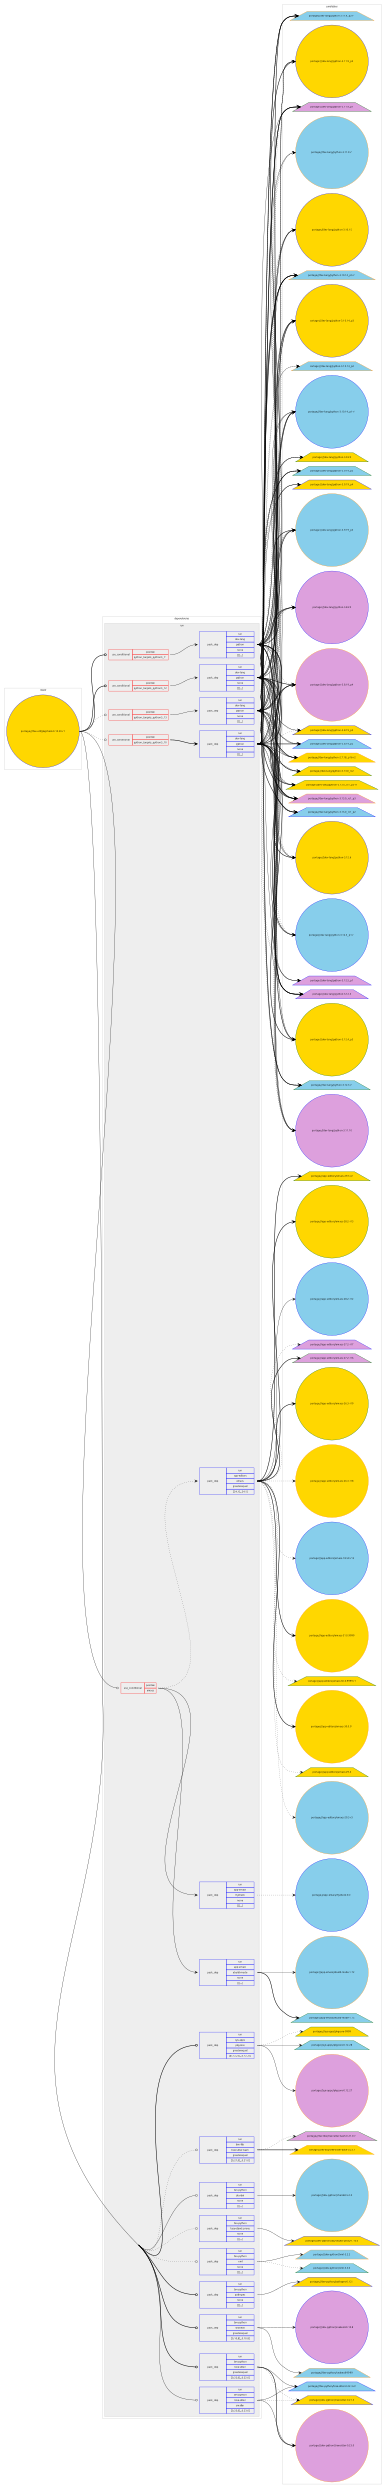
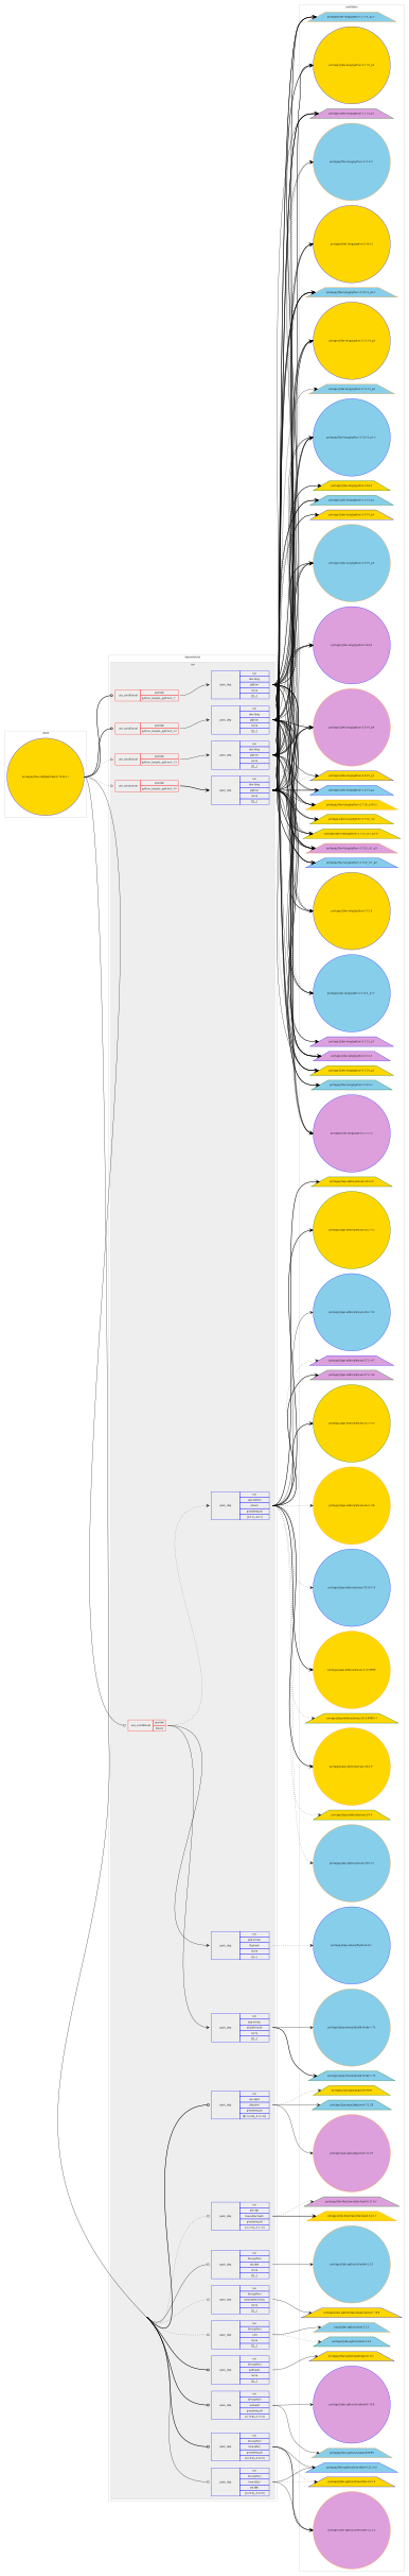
  digraph {
    compound=true
    concentrate=true
    fontname=Ubuntu
    fontsize=10
    newrank=true
    rankdir=LR
    ranksep=1.5
    node [color=blue fillcolor=gold fontname=Ubuntu fontsize=10 shape=trapezium style=filled]
    edge [arrowhead=vee fontname=Ubuntu headport=w style=solid tailport=e weight=100]
    n1 [label="portage://dev-util/pkgcheck-0.10.30-r1" shape=circle width=4]
    n2 [label=<<TABLE BORDER="0" CELLBORDER="1" CELLSPACING="0" CELLPADDING="4" WIDTH="220"><TR><TD ROWSPAN="6" CELLPADDING="30">pack_dep</TD></TR><TR><TD WIDTH="110">run</TD></TR><TR><TD>app-editors</TD></TR><TR><TD>emacs</TD></TR><TR><TD>greaterequal</TD></TR><TR><TD>[[24,1],,,24.1]</TD></TR></TABLE>> shape=none fillcolor="" style=""]
    n3 [label=<<TABLE BORDER="0" CELLBORDER="1" CELLSPACING="0" CELLPADDING="4" WIDTH="220"><TR><TD ROWSPAN="6" CELLPADDING="30">pack_dep</TD></TR><TR><TD WIDTH="110">run</TD></TR><TR><TD>app-emacs</TD></TR><TR><TD>ebuild-mode</TD></TR><TR><TD>none</TD></TR><TR><TD>[[],,,,]</TD></TR></TABLE>> shape=none fillcolor="" style=""]
    n4 [label=<<TABLE BORDER="0" CELLBORDER="1" CELLSPACING="0" CELLPADDING="4" WIDTH="220"><TR><TD ROWSPAN="6" CELLPADDING="30">pack_dep</TD></TR><TR><TD WIDTH="110">run</TD></TR><TR><TD>app-emacs</TD></TR><TR><TD>flycheck</TD></TR><TR><TD>none</TD></TR><TR><TD>[[],,,,]</TD></TR></TABLE>> shape=none fillcolor="" style=""]
    n5 [color=red label=<<TABLE BORDER="0" CELLBORDER="1" CELLSPACING="0" CELLPADDING="4"><TR><TD ROWSPAN="3" CELLPADDING="10">use_conditional</TD></TR><TR><TD>positive</TD></TR><TR><TD>emacs</TD></TR></TABLE>> shape=none fillcolor="" style=""]
    n6 [label=<<TABLE BORDER="0" CELLBORDER="1" CELLSPACING="0" CELLPADDING="4" WIDTH="220"><TR><TD ROWSPAN="6" CELLPADDING="30">pack_dep</TD></TR><TR><TD WIDTH="110">run</TD></TR><TR><TD>dev-lang</TD></TR><TR><TD>python</TD></TR><TR><TD>none</TD></TR><TR><TD>[[],,,,]</TD></TR></TABLE>> shape=none fillcolor="" style=""]
    n7 [color=red label=<<TABLE BORDER="0" CELLBORDER="1" CELLSPACING="0" CELLPADDING="4"><TR><TD ROWSPAN="3" CELLPADDING="10">use_conditional</TD></TR><TR><TD>positive</TD></TR><TR><TD>python_targets_python3_10</TD></TR></TABLE>> shape=none fillcolor="" style=""]
    n8 [label=<<TABLE BORDER="0" CELLBORDER="1" CELLSPACING="0" CELLPADDING="4" WIDTH="220"><TR><TD ROWSPAN="6" CELLPADDING="30">pack_dep</TD></TR><TR><TD WIDTH="110">run</TD></TR><TR><TD>dev-lang</TD></TR><TR><TD>python</TD></TR><TR><TD>none</TD></TR><TR><TD>[[],,,,]</TD></TR></TABLE>> shape=none fillcolor="" style=""]
    n9 [color=red label=<<TABLE BORDER="0" CELLBORDER="1" CELLSPACING="0" CELLPADDING="4"><TR><TD ROWSPAN="3" CELLPADDING="10">use_conditional</TD></TR><TR><TD>positive</TD></TR><TR><TD>python_targets_python3_11</TD></TR></TABLE>> shape=none fillcolor="" style=""]
    n10 [label=<<TABLE BORDER="0" CELLBORDER="1" CELLSPACING="0" CELLPADDING="4" WIDTH="220"><TR><TD ROWSPAN="6" CELLPADDING="30">pack_dep</TD></TR><TR><TD WIDTH="110">run</TD></TR><TR><TD>dev-lang</TD></TR><TR><TD>python</TD></TR><TR><TD>none</TD></TR><TR><TD>[[],,,,]</TD></TR></TABLE>> shape=none fillcolor="" style=""]
    n11 [color=red label=<<TABLE BORDER="0" CELLBORDER="1" CELLSPACING="0" CELLPADDING="4"><TR><TD ROWSPAN="3" CELLPADDING="10">use_conditional</TD></TR><TR><TD>positive</TD></TR><TR><TD>python_targets_python3_12</TD></TR></TABLE>> shape=none fillcolor="" style=""]
    n12 [label=<<TABLE BORDER="0" CELLBORDER="1" CELLSPACING="0" CELLPADDING="4" WIDTH="220"><TR><TD ROWSPAN="6" CELLPADDING="30">pack_dep</TD></TR><TR><TD WIDTH="110">run</TD></TR><TR><TD>dev-lang</TD></TR><TR><TD>python</TD></TR><TR><TD>none</TD></TR><TR><TD>[[],,,,]</TD></TR></TABLE>> shape=none fillcolor="" style=""]
    n13 [color=red label=<<TABLE BORDER="0" CELLBORDER="1" CELLSPACING="0" CELLPADDING="4"><TR><TD ROWSPAN="3" CELLPADDING="10">use_conditional</TD></TR><TR><TD>positive</TD></TR><TR><TD>python_targets_python3_13</TD></TR></TABLE>> shape=none fillcolor="" style=""]
    n14 [label=<<TABLE BORDER="0" CELLBORDER="1" CELLSPACING="0" CELLPADDING="4" WIDTH="220"><TR><TD ROWSPAN="6" CELLPADDING="30">pack_dep</TD></TR><TR><TD WIDTH="110">run</TD></TR><TR><TD>dev-libs</TD></TR><TR><TD>tree-sitter-bash</TD></TR><TR><TD>greaterequal</TD></TR><TR><TD>[[0,21,0],,,0.21.0]</TD></TR></TABLE>> shape=none fillcolor="" style=""]
    n15 [label=<<TABLE BORDER="0" CELLBORDER="1" CELLSPACING="0" CELLPADDING="4" WIDTH="220"><TR><TD ROWSPAN="6" CELLPADDING="30">pack_dep</TD></TR><TR><TD WIDTH="110">run</TD></TR><TR><TD>dev-python</TD></TR><TR><TD>chardet</TD></TR><TR><TD>none</TD></TR><TR><TD>[[],,,,]</TD></TR></TABLE>> shape=none fillcolor="" style=""]
    n16 [label=<<TABLE BORDER="0" CELLBORDER="1" CELLSPACING="0" CELLPADDING="4" WIDTH="220"><TR><TD ROWSPAN="6" CELLPADDING="30">pack_dep</TD></TR><TR><TD WIDTH="110">run</TD></TR><TR><TD>dev-python</TD></TR><TR><TD>lazy-object-proxy</TD></TR><TR><TD>none</TD></TR><TR><TD>[[],,,,]</TD></TR></TABLE>> shape=none fillcolor="" style=""]
    n17 [label=<<TABLE BORDER="0" CELLBORDER="1" CELLSPACING="0" CELLPADDING="4" WIDTH="220"><TR><TD ROWSPAN="6" CELLPADDING="30">pack_dep</TD></TR><TR><TD WIDTH="110">run</TD></TR><TR><TD>dev-python</TD></TR><TR><TD>lxml</TD></TR><TR><TD>none</TD></TR><TR><TD>[[],,,,]</TD></TR></TABLE>> shape=none fillcolor="" style=""]
    n18 [label=<<TABLE BORDER="0" CELLBORDER="1" CELLSPACING="0" CELLPADDING="4" WIDTH="220"><TR><TD ROWSPAN="6" CELLPADDING="30">pack_dep</TD></TR><TR><TD WIDTH="110">run</TD></TR><TR><TD>dev-python</TD></TR><TR><TD>pathspec</TD></TR><TR><TD>none</TD></TR><TR><TD>[[],,,,]</TD></TR></TABLE>> shape=none fillcolor="" style=""]
    n19 [label=<<TABLE BORDER="0" CELLBORDER="1" CELLSPACING="0" CELLPADDING="4" WIDTH="220"><TR><TD ROWSPAN="6" CELLPADDING="30">pack_dep</TD></TR><TR><TD WIDTH="110">run</TD></TR><TR><TD>dev-python</TD></TR><TR><TD>snakeoil</TD></TR><TR><TD>greaterequal</TD></TR><TR><TD>[[0,10,8],,,0.10.8]</TD></TR></TABLE>> shape=none fillcolor="" style=""]
    n20 [label=<<TABLE BORDER="0" CELLBORDER="1" CELLSPACING="0" CELLPADDING="4" WIDTH="220"><TR><TD ROWSPAN="6" CELLPADDING="30">pack_dep</TD></TR><TR><TD WIDTH="110">run</TD></TR><TR><TD>dev-python</TD></TR><TR><TD>tree-sitter</TD></TR><TR><TD>greaterequal</TD></TR><TR><TD>[[0,22,0],,,0.22.0]</TD></TR></TABLE>> shape=none fillcolor="" style=""]
    n21 [label=<<TABLE BORDER="0" CELLBORDER="1" CELLSPACING="0" CELLPADDING="4" WIDTH="220"><TR><TD ROWSPAN="6" CELLPADDING="30">pack_dep</TD></TR><TR><TD WIDTH="110">run</TD></TR><TR><TD>dev-python</TD></TR><TR><TD>tree-sitter</TD></TR><TR><TD>smaller</TD></TR><TR><TD>[[0,23,0],,,0.23.0]</TD></TR></TABLE>> shape=none fillcolor="" style=""]
    n22 [label=<<TABLE BORDER="0" CELLBORDER="1" CELLSPACING="0" CELLPADDING="4" WIDTH="220"><TR><TD ROWSPAN="6" CELLPADDING="30">pack_dep</TD></TR><TR><TD WIDTH="110">run</TD></TR><TR><TD>sys-apps</TD></TR><TR><TD>pkgcore</TD></TR><TR><TD>greaterequal</TD></TR><TR><TD>[[0,12,25],,,0.12.25]</TD></TR></TABLE>> shape=none fillcolor="" style=""]
    n23 [color=darkorange label="portage://app-editors/emacs-31.0.9999" shape=circle width=4]
    n24 [color=darkgreen label="portage://app-editors/emacs-30.0.9999-r1" width=4]
    n25 [color=darkorange label="portage://app-editors/emacs-30.0.91" shape=circle width=4]
    n26 [color=darkgreen label="portage://app-editors/emacs-29.4" width=4]
    n27 [color=darkorange fillcolor=skyblue label="portage://app-editors/emacs-29.3-r3" shape=circle width=4]
    n28 [color=darkgreen label="portage://app-editors/emacs-29.3-r2" width=4]
    n29 [color=darkgreen label="portage://app-editors/emacs-28.2-r13" shape=circle width=4]
    n30 [fillcolor=skyblue label="portage://app-editors/emacs-28.2-r12" shape=circle width=4]
    n31 [fillcolor=plum label="portage://app-editors/emacs-27.2-r17" width=4]
    n32 [color=darkgreen fillcolor=plum label="portage://app-editors/emacs-27.2-r16" width=4]
    n33 [color=darkgreen label="portage://app-editors/emacs-26.3-r19" shape=circle width=4]
    n34 [color=darkorange label="portage://app-editors/emacs-26.3-r18" shape=circle width=4]
    n35 [fillcolor=skyblue label="portage://app-editors/emacs-18.59-r15" shape=circle width=4]
    n36 [color=darkgreen fillcolor=skyblue label="portage://app-emacs/ebuild-mode-1.75" width=4]
    n37 [color=darkorange fillcolor=skyblue label="portage://app-emacs/ebuild-mode-1.72" shape=circle width=4]
    n38 [fillcolor=skyblue label="portage://app-emacs/flycheck-34.1" shape=circle width=4]
    n39 [color=darkgreen label="portage://dev-lang/python-3.13.0_rc2" width=4]
    n40 [color=darkgreen label="portage://dev-lang/python-3.13.0_rc1_p3-r1" width=4]
    n41 [color=darkorange fillcolor=plum label="portage://dev-lang/python-3.13.0_rc1_p3" width=4]
    n42 [fillcolor=skyblue label="portage://dev-lang/python-3.13.0_rc1_p2" width=4]
    n43 [label="portage://dev-lang/python-3.12.6" shape=circle width=4]
    n44 [fillcolor=skyblue label="portage://dev-lang/python-3.12.5_p1-r1" shape=circle width=4]
    n45 [fillcolor=plum label="portage://dev-lang/python-3.12.5_p1" width=4]
    n46 [fillcolor=plum label="portage://dev-lang/python-3.12.5" width=4]
-   n47 [color=darkgreen label="portage://dev-lang/python-3.12.4_p3" shape=circle width=4]
+   n47 [color=darkgreen label="portage://dev-lang/python-3.12.4_p3" width=4]
    n48 [color=darkgreen fillcolor=skyblue label="portage://dev-lang/python-3.12.3-r1" width=4]
    n49 [fillcolor=plum label="portage://dev-lang/python-3.11.10" shape=circle width=4]
    n50 [color=darkorange fillcolor=skyblue label="portage://dev-lang/python-3.11.9_p2-r1" width=4]
    n51 [label="portage://dev-lang/python-3.11.9_p2" shape=circle width=4]
    n52 [color=darkgreen fillcolor=plum label="portage://dev-lang/python-3.11.9_p1" width=4]
    n53 [color=darkorange fillcolor=skyblue label="portage://dev-lang/python-3.11.9-r1" shape=circle width=4]
    n54 [label="portage://dev-lang/python-3.10.15" shape=circle width=4]
    n55 [color=darkorange fillcolor=skyblue label="portage://dev-lang/python-3.10.14_p3-r1" width=4]
    n56 [label="portage://dev-lang/python-3.10.14_p3" shape=circle width=4]
    n57 [color=darkorange fillcolor=skyblue label="portage://dev-lang/python-3.10.14_p2" width=4]
    n58 [fillcolor=skyblue label="portage://dev-lang/python-3.10.14_p1-r1" shape=circle width=4]
    n59 [color=darkgreen label="portage://dev-lang/python-3.9.20" width=4]
    n60 [color=darkgreen fillcolor=skyblue label="portage://dev-lang/python-3.9.19_p5" width=4]
    n61 [label="portage://dev-lang/python-3.9.19_p4" width=4]
    n62 [color=darkorange fillcolor=skyblue label="portage://dev-lang/python-3.9.19_p3" shape=circle width=4]
    n63 [fillcolor=plum label="portage://dev-lang/python-3.8.20" shape=circle width=4]
    n64 [color=darkorange fillcolor=plum label="portage://dev-lang/python-3.8.19_p4" shape=circle width=4]
    n65 [label="portage://dev-lang/python-3.8.19_p3" width=4]
    n66 [fillcolor=skyblue label="portage://dev-lang/python-3.8.19_p2" width=4]
    n67 [color=darkorange label="portage://dev-lang/python-2.7.18_p16-r2" width=4]
    n68 [color=darkorange label="portage://dev-libs/tree-sitter-bash-0.23.1" width=4]
    n69 [color=darkgreen fillcolor=plum label="portage://dev-libs/tree-sitter-bash-0.21.0-r1" width=4]
    n70 [color=darkorange fillcolor=skyblue label="portage://dev-python/chardet-5.2.0" shape=circle width=4]
    n71 [label="portage://dev-python/lazy-object-proxy-1.10.0" width=4]
    n72 [color=darkgreen fillcolor=skyblue label="portage://dev-python/lxml-5.3.0" width=4]
-   n73 [color=darkorange fillcolor=skyblue label="portage://dev-python/lxml-5.2.2" width=4]
+   n73 [color=darkorange fillcolor=skyblue label="lang://dev-python/lxml-5.2.2" width=4]
    n74 [label="portage://dev-python/pathspec-0.12.1" width=4]
    n75 [color=darkorange fillcolor=skyblue label="portage://dev-python/snakeoil-9999" width=4]
    n76 [fillcolor=plum label="portage://dev-python/snakeoil-0.10.8" shape=circle width=4]
    n77 [color=darkorange fillcolor=plum label="portage://dev-python/tree-sitter-0.23.0" shape=circle width=4]
    n78 [fillcolor=skyblue label="portage://dev-python/tree-sitter-0.22.3-r2" width=4]
    n79 [label="portage://dev-python/tree-sitter-0.21.3" width=4]
    n80 [color=darkgreen label="portage://sys-apps/pkgcore-9999" width=4]
    n81 [color=darkgreen fillcolor=skyblue label="portage://sys-apps/pkgcore-0.12.28" width=4]
    n82 [color=darkorange fillcolor=plum label="portage://sys-apps/pkgcore-0.12.27" shape=circle width=4]
    subgraph cluster_1 {
      color=gray
      label=<<i>dependencies</i>>
      subgraph cluster_2 {
        color=gray
        fillcolor="#eeeeee"
        label=<<i>compile</i>>
        style=filled
      }
      subgraph cluster_3 {
        color=gray
        fillcolor="#eeeeee"
        label=<<i>compile and run</i>>
        style=filled
      }
      subgraph cluster_4 {
        color=gray
        fillcolor="#eeeeee"
        label=<<i>run</i>>
        style=filled
        subgraph sub_5 {
          color=gray
          fillcolor="#eeeeee"
          label=<<i>run</i>>
          style=filled
          n5
          subgraph sub_6 {
            color=gray
            fillcolor="#eeeeee"
            label=<<i>run</i>>
            style=filled
            n2
          }
          subgraph sub_7 {
            color=gray
            fillcolor="#eeeeee"
            label=<<i>run</i>>
            style=filled
            n3
          }
          subgraph sub_8 {
            color=gray
            fillcolor="#eeeeee"
            label=<<i>run</i>>
            style=filled
            n4
          }
        }
        subgraph sub_9 {
          color=gray
          fillcolor="#eeeeee"
          label=<<i>run</i>>
          style=filled
          n7
          subgraph sub_10 {
            color=gray
            fillcolor="#eeeeee"
            label=<<i>run</i>>
            style=filled
            n6
          }
        }
        subgraph sub_11 {
          color=gray
          fillcolor="#eeeeee"
          label=<<i>run</i>>
          style=filled
          n9
          subgraph sub_12 {
            color=gray
            fillcolor="#eeeeee"
            label=<<i>run</i>>
            style=filled
            n8
          }
        }
        subgraph sub_13 {
          color=gray
          fillcolor="#eeeeee"
          label=<<i>run</i>>
          style=filled
          n11
          subgraph sub_14 {
            color=gray
            fillcolor="#eeeeee"
            label=<<i>run</i>>
            style=filled
            n10
          }
        }
        subgraph sub_15 {
          color=gray
          fillcolor="#eeeeee"
          label=<<i>run</i>>
          style=filled
          n13
          subgraph sub_16 {
            color=gray
            fillcolor="#eeeeee"
            label=<<i>run</i>>
            style=filled
            n12
          }
        }
        subgraph sub_17 {
          color=gray
          fillcolor="#eeeeee"
          label=<<i>run</i>>
          style=filled
          n14
        }
        subgraph sub_18 {
          color=gray
          fillcolor="#eeeeee"
          label=<<i>run</i>>
          style=filled
          n15
        }
        subgraph sub_19 {
          color=gray
          fillcolor="#eeeeee"
          label=<<i>run</i>>
          style=filled
          n16
        }
        subgraph sub_20 {
          color=gray
          fillcolor="#eeeeee"
          label=<<i>run</i>>
          style=filled
          n17
        }
        subgraph sub_21 {
          color=gray
          fillcolor="#eeeeee"
          label=<<i>run</i>>
          style=filled
          n18
        }
        subgraph sub_22 {
          color=gray
          fillcolor="#eeeeee"
          label=<<i>run</i>>
          style=filled
          n19
        }
        subgraph sub_23 {
          color=gray
          fillcolor="#eeeeee"
          label=<<i>run</i>>
          style=filled
          n20
        }
        subgraph sub_24 {
          color=gray
          fillcolor="#eeeeee"
          label=<<i>run</i>>
          style=filled
          n21
        }
        subgraph sub_25 {
          color=gray
          fillcolor="#eeeeee"
          label=<<i>run</i>>
          style=filled
          n22
        }
      }
    }
    subgraph cluster_26 {
      color=gray
      label=<<i>ebuild</i>>
      n1
    }
    subgraph cluster_27 {
      color=gray
      label=<<i>candidates</i>>
      rank=same
      subgraph sub_28 {
        color=black
        label=<<i>candidates</i>>
        nodesep=1
        rank=same
        n23
        n24
        n25
        n26
        n27
        n28
        n29
        n30
        n31
        n32
        n33
        n34
        n35
      }
      subgraph sub_29 {
        color=black
        label=<<i>candidates</i>>
        nodesep=1
        rank=same
        n36
        n37
      }
      subgraph sub_30 {
        color=black
        label=<<i>candidates</i>>
        nodesep=1
        rank=same
        n38
      }
      subgraph sub_31 {
        color=black
        label=<<i>candidates</i>>
        nodesep=1
        rank=same
        n39
        n40
        n41
        n42
        n43
        n44
        n45
        n46
        n47
        n48
        n49
        n50
        n51
        n52
        n53
        n54
        n55
        n56
        n57
        n58
        n59
        n60
        n61
        n62
        n63
        n64
        n65
        n66
        n67
      }
      subgraph sub_32 {
        color=black
        label=<<i>candidates</i>>
        nodesep=1
        rank=same
        n39
        n40
        n41
        n42
        n43
        n44
        n45
        n46
        n47
        n48
        n49
        n50
        n51
        n52
        n53
        n54
        n55
        n56
        n57
        n58
        n59
        n60
        n61
        n62
        n63
        n64
        n65
        n66
        n67
      }
      subgraph sub_33 {
        color=black
        label=<<i>candidates</i>>
        nodesep=1
        rank=same
        n39
        n40
        n41
        n42
        n43
        n44
        n45
        n46
        n47
        n48
        n49
        n50
        n51
        n52
        n53
        n54
        n55
        n56
        n57
        n58
        n59
        n60
        n61
        n62
        n63
        n64
        n65
        n66
        n67
      }
      subgraph sub_34 {
        color=black
        label=<<i>candidates</i>>
        nodesep=1
        rank=same
        n39
        n40
        n41
        n42
        n43
        n44
        n45
        n46
        n47
        n48
        n49
        n50
        n51
        n52
        n53
        n54
        n55
        n56
        n57
        n58
        n59
        n60
        n61
        n62
        n63
        n64
        n65
        n66
        n67
      }
      subgraph sub_35 {
        color=black
        label=<<i>candidates</i>>
        nodesep=1
        rank=same
        n68
        n69
      }
      subgraph sub_36 {
        color=black
        label=<<i>candidates</i>>
        nodesep=1
        rank=same
        n70
      }
      subgraph sub_37 {
        color=black
        label=<<i>candidates</i>>
        nodesep=1
        rank=same
        n71
      }
      subgraph sub_38 {
        color=black
        label=<<i>candidates</i>>
        nodesep=1
        rank=same
        n72
        n73
      }
      subgraph sub_39 {
        color=black
        label=<<i>candidates</i>>
        nodesep=1
        rank=same
        n74
      }
      subgraph sub_40 {
        color=black
        label=<<i>candidates</i>>
        nodesep=1
        rank=same
        n75
        n76
      }
      subgraph sub_41 {
        color=black
        label=<<i>candidates</i>>
        nodesep=1
        rank=same
        n77
        n78
        n79
      }
      subgraph sub_42 {
        color=black
        label=<<i>candidates</i>>
        nodesep=1
        rank=same
        n77
        n78
        n79
      }
      subgraph sub_43 {
        color=black
        label=<<i>candidates</i>>
        nodesep=1
        rank=same
        n80
        n81
        n82
      }
    }
    n1 -> n5 [arrowhead=odot weight=20]
    n1 -> n7 [arrowhead=odot style=dotted weight=20]
    n1 -> n9 [arrowhead=odot style=bold weight=20]
    n1 -> n11 [arrowhead=odot style=bold weight=20]
    n1 -> n13 [arrowhead=odot style=dotted weight=20]
    n1 -> n14 [arrowhead=odot style=dotted weight=20]
    n1 -> n15 [arrowhead=odot weight=20]
    n1 -> n16 [arrowhead=odot style=dotted weight=20]
    n1 -> n17 [arrowhead=odot style=dotted weight=20]
    n1 -> n18 [arrowhead=odot style=bold weight=20]
    n1 -> n19 [arrowhead=odot style=bold weight=20]
    n1 -> n20 [arrowhead=odot style=bold weight=20]
    n1 -> n21 [arrowhead=odot weight=20]
    n1 -> n22 [arrowhead=odot style=bold weight=20]
    n2 -> n23 [style=bold]
    n2 -> n24 [style=dotted]
    n2 -> n25 [style=bold]
    n2 -> n26 [style=dotted]
    n2 -> n27 [style=dotted]
    n2 -> n28 [style=bold]
    n2 -> n29 [style=bold]
    n2 -> n30
    n2 -> n31 [style=dotted]
    n2 -> n32 [style=bold]
    n2 -> n33 [style=bold]
    n2 -> n34 [style=dotted]
    n2 -> n35 [style=dotted]
    n3 -> n36 [style=bold]
    n3 -> n37
    n4 -> n38 [style=dotted]
    n5 -> n2 [style=dotted weight=20]
    n5 -> n3 [weight=20]
    n5 -> n4 [weight=20]
    n6 -> n39
    n6 -> n40 [style=dotted]
    n6 -> n41 [style=bold]
    n6 -> n42 [style=bold]
    n6 -> n43 [style=bold]
    n6 -> n44 [style=dotted]
    n6 -> n45
    n6 -> n46
    n6 -> n47 [style=bold]
    n6 -> n48 [style=dotted]
    n6 -> n49
    n6 -> n50 [style=bold]
    n6 -> n51 [style=dotted]
    n6 -> n52 [style=bold]
    n6 -> n53
    n6 -> n54 [style=dotted]
    n6 -> n55 [style=bold]
    n6 -> n56
    n6 -> n57 [style=dotted]
    n6 -> n58 [style=bold]
    n6 -> n59 [style=dotted]
    n6 -> n60 [style=dotted]
    n6 -> n61 [style=dotted]
    n6 -> n62 [style=dotted]
    n6 -> n63 [style=bold]
    n6 -> n64 [style=bold]
    n6 -> n65 [style=dotted]
    n6 -> n66 [style=bold]
    n6 -> n67
    n7 -> n6 [style=bold weight=20]
    n8 -> n39 [style=bold]
    n8 -> n40 [style=bold]
    n8 -> n41 [style=bold]
    n8 -> n42 [style=bold]
    n8 -> n43
    n8 -> n44
    n8 -> n45
    n8 -> n46 [style=bold]
    n8 -> n47 [style=bold]
    n8 -> n48 [style=dotted]
    n8 -> n49 [style=dotted]
    n8 -> n50 [style=bold]
    n8 -> n51 [style=bold]
    n8 -> n52 [style=dotted]
    n8 -> n53 [style=dotted]
    n8 -> n54
    n8 -> n55
    n8 -> n56 [style=bold]
    n8 -> n57 [style=dotted]
    n8 -> n58
    n8 -> n59
    n8 -> n60
    n8 -> n61
    n8 -> n62 [style=bold]
    n8 -> n63 [style=dotted]
    n8 -> n64 [style=dotted]
    n8 -> n65 [style=dotted]
    n8 -> n66 [style=dotted]
    n8 -> n67
    n9 -> n8 [weight=20]
    n10 -> n39 [style=dotted]
    n10 -> n40
    n10 -> n41 [style=bold]
    n10 -> n42 [style=dotted]
    n10 -> n43
    n10 -> n44 [style=bold]
    n10 -> n45 [style=dotted]
    n10 -> n46 [style=bold]
    n10 -> n47 [style=dotted]
    n10 -> n48
    n10 -> n49
    n10 -> n50 [style=dotted]
    n10 -> n51
    n10 -> n52
    n10 -> n53 [style=dotted]
    n10 -> n54 [style=bold]
    n10 -> n55 [style=bold]
    n10 -> n56 [style=dotted]
    n10 -> n57 [style=dotted]
    n10 -> n58
    n10 -> n59 [style=dotted]
    n10 -> n60 [style=dotted]
    n10 -> n61
    n10 -> n62 [style=bold]
    n10 -> n63 [style=dotted]
    n10 -> n64 [style=bold]
    n10 -> n65
    n10 -> n66
    n10 -> n67 [style=bold]
    n11 -> n10 [weight=20]
    n12 -> n39 [style=dotted]
    n12 -> n40
    n12 -> n41
    n12 -> n42 [style=dotted]
    n12 -> n43 [style=dotted]
    n12 -> n44 [style=dotted]
    n12 -> n45 [style=dotted]
    n12 -> n46
    n12 -> n47
    n12 -> n48 [style=bold]
    n12 -> n49 [style=bold]
    n12 -> n50
    n12 -> n51
    n12 -> n52 [style=bold]
    n12 -> n53 [style=dotted]
    n12 -> n54 [style=dotted]
    n12 -> n55
    n12 -> n56 [style=bold]
    n12 -> n57 [style=dotted]
    n12 -> n58 [style=bold]
    n12 -> n59
    n12 -> n60 [style=bold]
    n12 -> n61 [style=dotted]
    n12 -> n62
    n12 -> n63 [style=bold]
    n12 -> n64 [style=bold]
    n12 -> n65 [style=dotted]
    n12 -> n66
    n12 -> n67
    n13 -> n12 [weight=20]
    n14 -> n68 [style=bold]
    n14 -> n69 [style=dotted]
    n15 -> n70
    n16 -> n71
    n17 -> n72 [style=dotted]
    n17 -> n73
    n18 -> n74
    n19 -> n75
    n19 -> n76
    n20 -> n77 [style=bold]
    n20 -> n78
    n20 -> n79 [style=dotted]
    n21 -> n77
    n21 -> n78
    n21 -> n79 [style=dotted]
    n22 -> n80 [style=dotted]
    n22 -> n81
    n22 -> n82
  }
